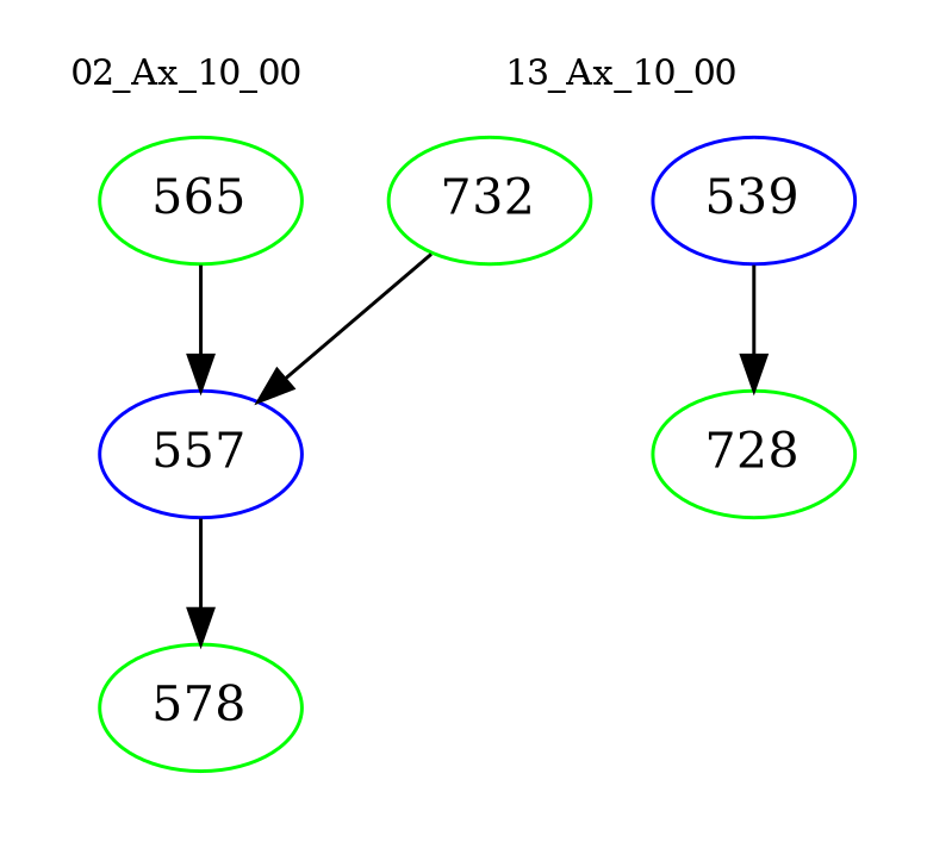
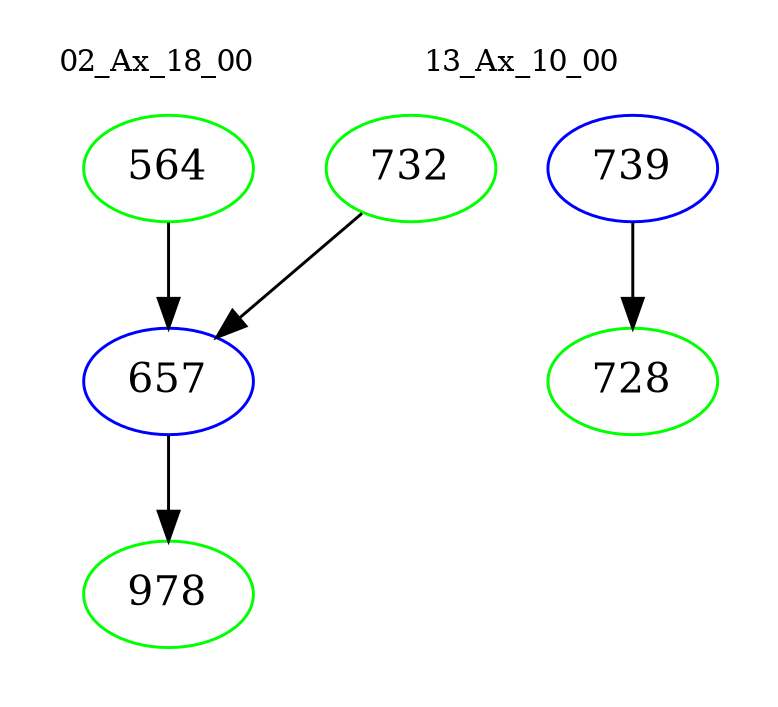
  digraph {
    node [color=green]
    edge [color=black]
-   n1 [label=565]
-   n2 [color=blue label=557]
-   n3 [label=578]
+   n1 [label=564]
+   n2 [color=blue label=657]
+   n3 [label=978]
    n4 [label=732]
-   n5 [color=blue label=539]
+   n5 [color=blue label=739]
    n6 [label=728]
    subgraph cluster_1 {
      color=white
      fontsize=10
-     label="02_Ax_10_00"
+     label="02_Ax_18_00"
      n1
      n2
      n3
    }
    subgraph cluster_2 {
      color=white
      fontsize=10
      label="13_Ax_10_00"
      n4
      n5
      n6
    }
    n1 -> n2
    n2 -> n3
    n4 -> n2
    n5 -> n6
  }
